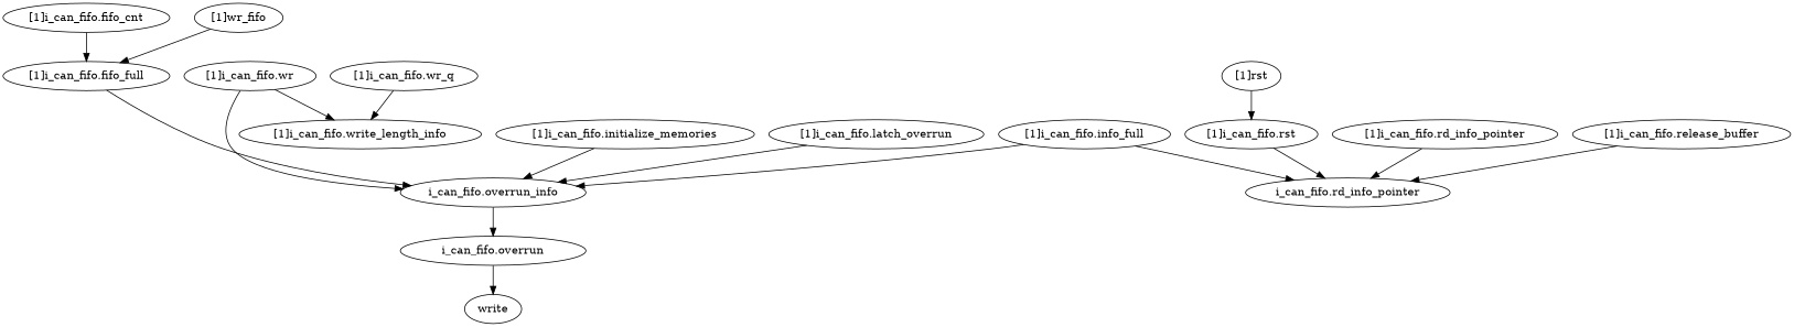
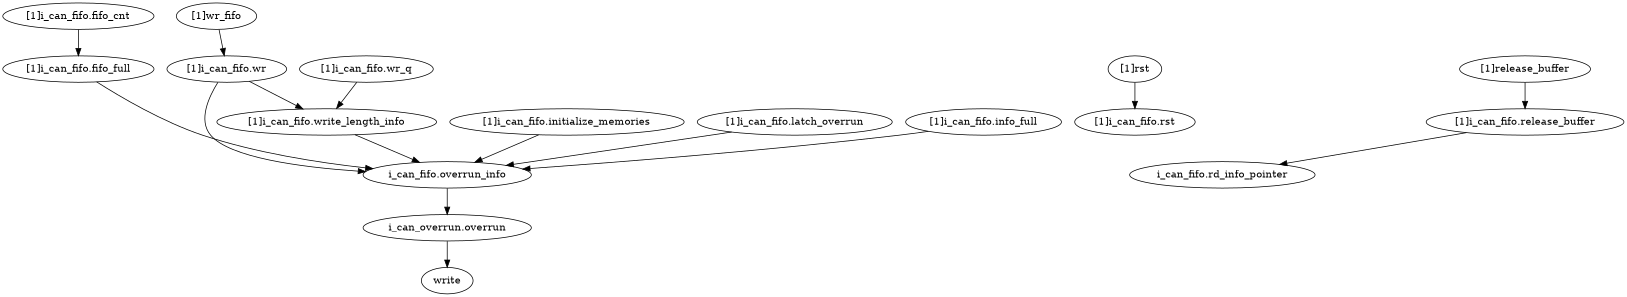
  strict digraph {
    node [complexity=9 rank=0.0]
    "i_can_fifo.overrun_info" [complexity=3 importance=0.0107968181895 rank=0.0035989393965]
-   "i_can_fifo.overrun" [complexity=0 importance=0.00711526056308]
+   "i_can_fifo.overrun" [complexity=0 importance=0.00711526056308 label="i_can_overrun.overrun"]
    n3 [complexity=0 importance=0.00342445586634 label=write]
    "[1]i_can_fifo.fifo_full" [complexity=10 importance=0.0132007486117 rank=0.00132007486117]
    "[1]i_can_fifo.write_length_info" [complexity=6 importance=0.013432897865 rank=0.00223881631083]
    "[1]i_can_fifo.wr" [importance=0.016537666129 rank=0.00183751845878]
    "i_can_fifo.rd_info_pointer" [complexity=3 importance=0.00928329026192 rank=0.00309443008731]
    "[1]wr_fifo" [importance=0.0256928084508 rank=0.00285475649453]
    "[1]rst" [complexity=4 importance=0.021726520018 rank=0.00543163000449]
    "[1]i_can_fifo.rst" [complexity=4 importance=0.0201480564216 rank=0.0050370141054]
    "[1]i_can_fifo.wr_q" [importance=0.0153093186533 rank=0.00170103540592]
-   "[1]i_can_fifo.rd_info_pointer" [complexity=6 importance=0.0114513199608 rank=0.00190855332679]
    "[1]i_can_fifo.info_full" [complexity=5 importance=0.0112897231559 rank=0.00225794463117]
    "[1]i_can_fifo.initialize_memories" [complexity=13 importance=0.0242217569473 rank=0.00186321207287]
    "[1]i_can_fifo.release_buffer" [complexity=5 importance=0.0116509768215 rank=0.00233019536431]
    "[1]i_can_fifo.latch_overrun" [complexity=10 importance=0.0130465758549 rank=0.00130465758549]
    "[1]i_can_fifo.fifo_cnt" [complexity=12 importance=0.0214560811832 rank=0.00178800676527]
+   "[1]release_buffer" [complexity=5 importance=0.0132294404179 rank=0.00264588808358]
    "i_can_fifo.overrun_info" -> "i_can_fifo.overrun"
    "i_can_fifo.overrun" -> n3
    "[1]i_can_fifo.fifo_full" -> "i_can_fifo.overrun_info"
+   "[1]i_can_fifo.write_length_info" -> "i_can_fifo.overrun_info"
    "[1]i_can_fifo.wr" -> "i_can_fifo.overrun_info"
    "[1]i_can_fifo.wr" -> "[1]i_can_fifo.write_length_info"
-   "[1]wr_fifo" -> "[1]i_can_fifo.fifo_full"
+   "[1]wr_fifo" -> "[1]i_can_fifo.wr"
    "[1]rst" -> "[1]i_can_fifo.rst"
-   "[1]i_can_fifo.rst" -> "i_can_fifo.rd_info_pointer"
    "[1]i_can_fifo.wr_q" -> "[1]i_can_fifo.write_length_info"
-   "[1]i_can_fifo.rd_info_pointer" -> "i_can_fifo.rd_info_pointer"
    "[1]i_can_fifo.info_full" -> "i_can_fifo.overrun_info"
-   "[1]i_can_fifo.info_full" -> "i_can_fifo.rd_info_pointer"
    "[1]i_can_fifo.initialize_memories" -> "i_can_fifo.overrun_info"
    "[1]i_can_fifo.release_buffer" -> "i_can_fifo.rd_info_pointer"
    "[1]i_can_fifo.latch_overrun" -> "i_can_fifo.overrun_info"
    "[1]i_can_fifo.fifo_cnt" -> "[1]i_can_fifo.fifo_full"
+   "[1]release_buffer" -> "[1]i_can_fifo.release_buffer"
  }
